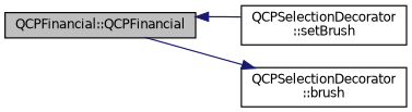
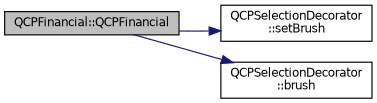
  digraph {
    rankdir=LR
    node [color=black fillcolor=white fontname=Helvetica fontsize=10 shape=record style=filled]
    edge [color=midnightblue fontname=Helvetica fontsize=10 labelfontname=Helvetica labelfontsize=10 style=solid]
    n1 [fillcolor=grey75 fontcolor=black height=0.2 label="QCPFinancial::QCPFinancial" width=0.4]
    n2 [height=0.2 label="QCPSelectionDecorator\l::setBrush" width=0.4]
    n3 [height=0.2 label="QCPSelectionDecorator\l::brush" width=0.4]
-   n2 -> n1
+   n1 -> n2
    n1 -> n3
  }
